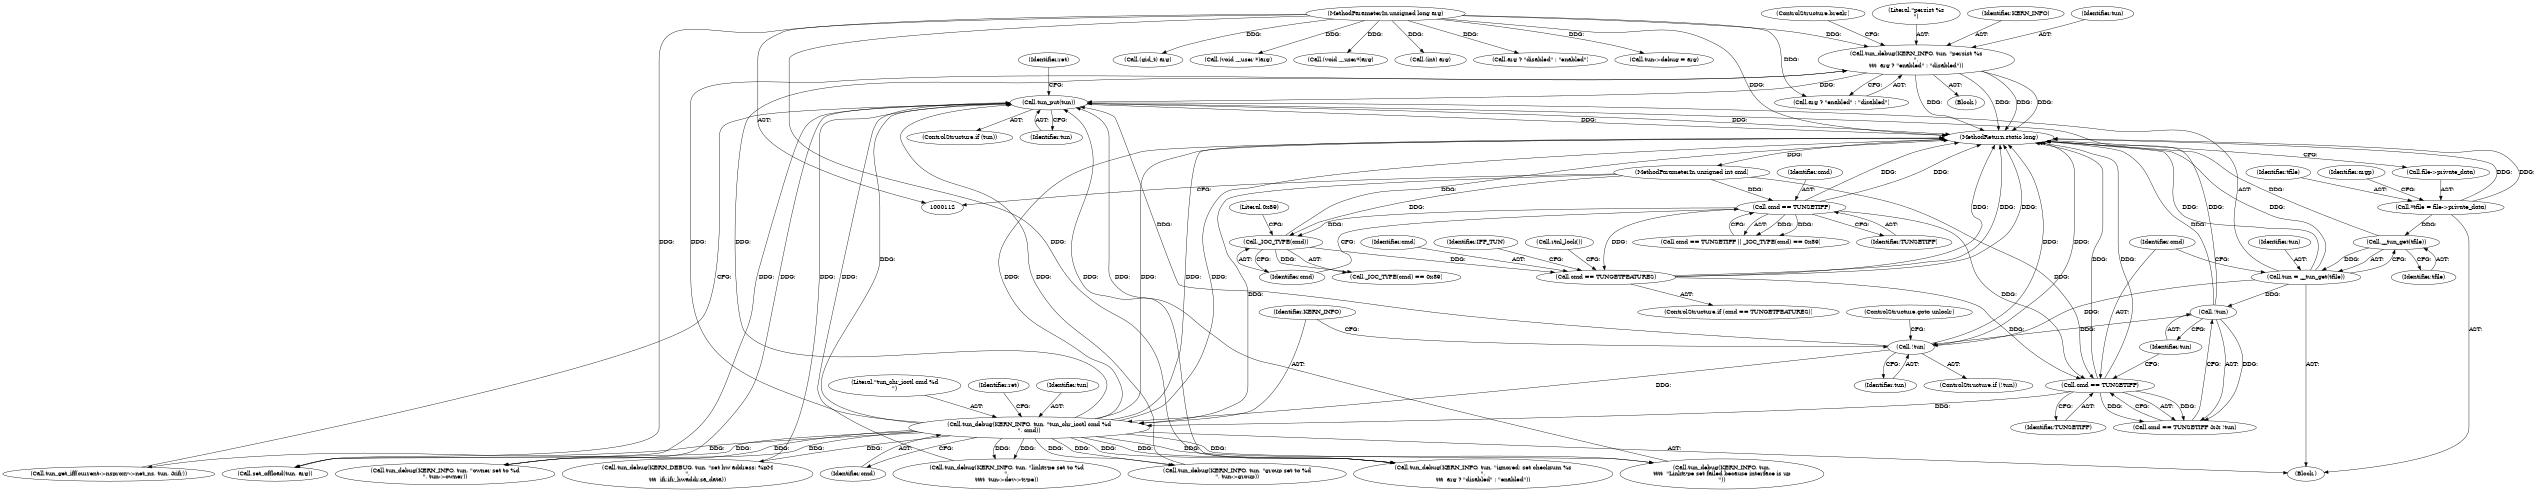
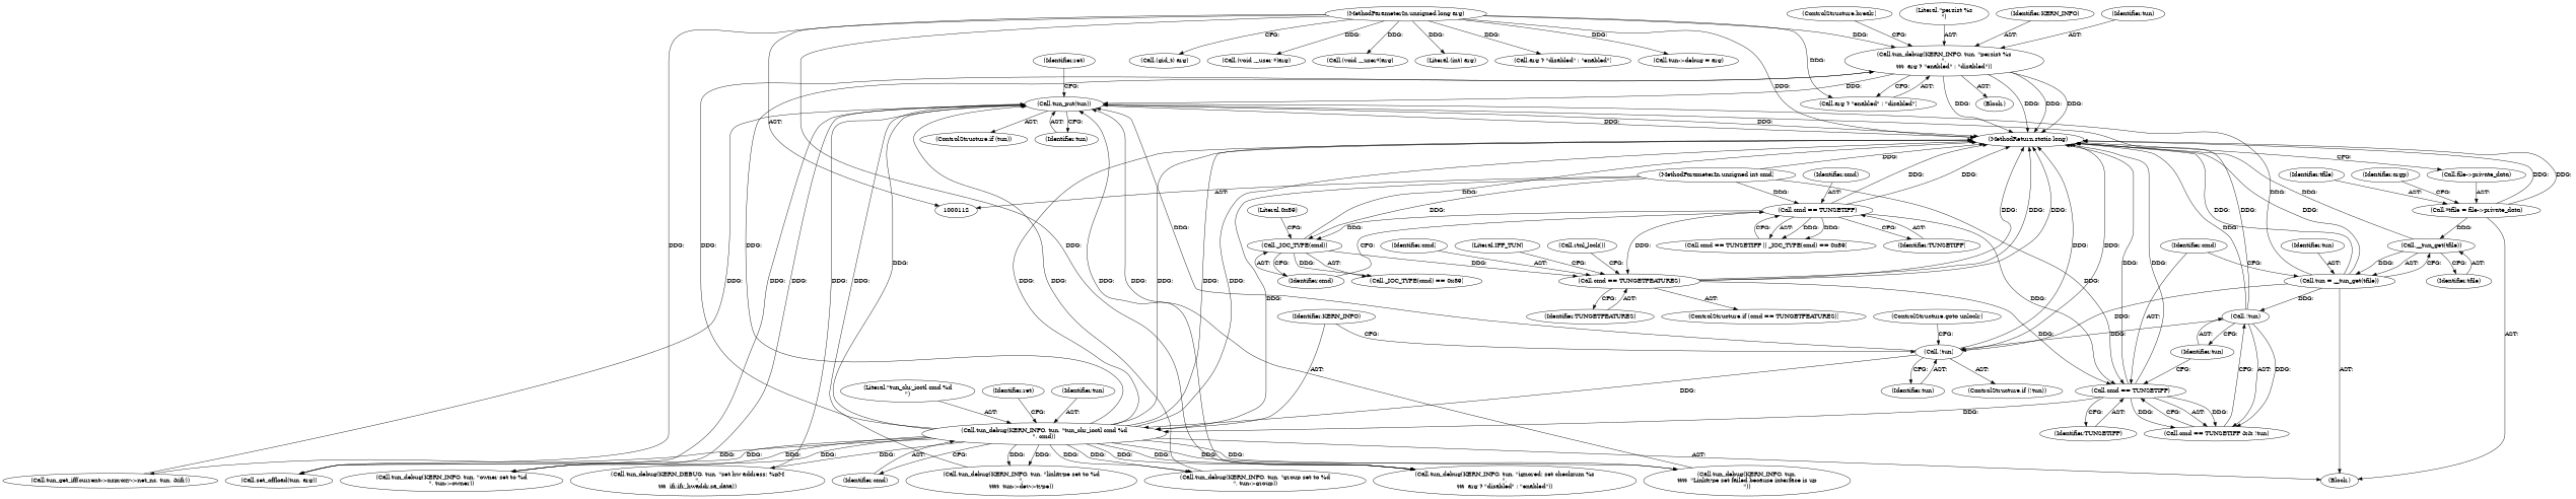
  digraph {
    n1 [label="(Call,tun_debug(KERN_INFO, tun, \"persist %s\n\",\n\t\t\t  arg ? \"enabled\" : \"disabled\"))"]
    n2 [label="(Call,tun_put(tun))"]
    n3 [label="(Call,arg ? \"enabled\" : \"disabled\")"]
    n4 [label="(Block,)"]
    n5 [label="(MethodReturn,static long)"]
    n6 [label="(ControlStructure,if (tun))"]
    n7 [label="(Identifier,tun)"]
    n8 [label="(Call,file->private_data)"]
    n9 [label="(Call,tun_debug(KERN_INFO, tun, \"tun_chr_ioctl cmd %d\n\", cmd))"]
    n10 [label="(Call,set_offload(tun, arg))"]
    n11 [label="(Block,)"]
    n12 [label="(Call,tun_get_iff(current->nsproxy->net_ns, tun, &ifr))"]
    n13 [label="(Call,tun_debug(KERN_DEBUG, tun, \"set hw address: %pM\n\",\n\t\t\t  ifr.ifr_hwaddr.sa_data))"]
    n14 [label="(Call,tun_debug(KERN_INFO, tun,\n\t\t\t\t  \"Linktype set failed because interface is up\n\"))"]
    n15 [label="(Call,tun_debug(KERN_INFO, tun, \"owner set to %d\n\", tun->owner))"]
    n16 [label="(Identifier,cmd)"]
    n17 [label="(Call,tun_debug(KERN_INFO, tun, \"ignored: set checksum %s\n\",\n\t\t\t  arg ? \"disabled\" : \"enabled\"))"]
    n18 [label="(Call,tun_debug(KERN_INFO, tun, \"linktype set to %d\n\",\n\t\t\t\t  tun->dev->type))"]
    n19 [label="(Call,tun_debug(KERN_INFO, tun, \"group set to %d\n\", tun->group))"]
    n20 [label="(Call,!tun)"]
    n21 [label="(Identifier,tun)"]
    n22 [label="(ControlStructure,if (!tun))"]
    n23 [label="(Call,tun = __tun_get(tfile))"]
    n24 [label="(Call,__tun_get(tfile))"]
    n25 [label="(Call,!tun)"]
    n26 [label="(Identifier,tfile)"]
    n27 [label="(Call,cmd == TUNSETIFF && !tun)"]
    n28 [label="(Identifier,tun)"]
    n29 [label="(Call,*tfile = file->private_data)"]
    n30 [label="(Call,cmd == TUNSETIFF)"]
    n31 [label="(Identifier,TUNSETIFF)"]
    n32 [label="(Call,cmd == TUNGETFEATURES)"]
+   n33 [label="(Identifier,TUNGETFEATURES)"]
    n34 [label="(ControlStructure,if (cmd == TUNGETFEATURES))"]
    n35 [label="(Call,cmd == TUNSETIFF)"]
    n36 [label="(Call,_IOC_TYPE(cmd))"]
    n37 [label="(Call,cmd == TUNSETIFF || _IOC_TYPE(cmd) == 0x89)"]
    n38 [label="(Identifier,TUNSETIFF)"]
    n39 [label="(Identifier,cmd)"]
    n40 [label="(Call,_IOC_TYPE(cmd) == 0x89)"]
    n41 [label="(MethodParameterIn,unsigned int cmd)"]
    1000112
    n43 [label="(MethodParameterIn,unsigned long arg)"]
    n44 [label="(Call,(gid_t) arg)"]
    n45 [label="(Call,(void __user *)arg)"]
    n46 [label="(Call,(void __user*)arg)"]
-   n47 [label="(Call,(int) arg)"]
+   n47 [label="(Literal,(int) arg)"]
    n48 [label="(Call,arg ? \"disabled\" : \"enabled\")"]
    n49 [label="(Call,tun->debug = arg)"]
    n50 [label="(Identifier,cmd)"]
    n51 [label="(Identifier,ret)"]
    n52 [label="(Identifier,tun)"]
    n53 [label="(ControlStructure,break;)"]
    n54 [label="(Identifier,cmd)"]
    n55 [label="(Identifier,tfile)"]
    n56 [label="(Identifier,cmd)"]
    n57 [label="(Literal,\"persist %s\n\")"]
    n58 [label="(Identifier,tun)"]
    n59 [label="(Literal,\"tun_chr_ioctl cmd %d\n\")"]
    n60 [label="(Identifier,ret)"]
    n61 [label="(Identifier,argp)"]
    n62 [label="(Identifier,KERN_INFO)"]
    n63 [label="(ControlStructure,goto unlock;)"]
-   n64 [label="(Identifier,IFF_TUN)"]
+   n64 [label="(Literal,IFF_TUN)"]
    n65 [label="(Identifier,tun)"]
    n66 [label="(Literal,0x89)"]
    n67 [label="(Call,rtnl_lock())"]
    n68 [label="(Identifier,KERN_INFO)"]
    n1 -> n2 [label="DDG: "]
    n1 -> n3 [label="CFG: "]
    n1 -> n4 [label="AST: "]
    n1 -> n5 [label="DDG: "]
    n1 -> n5 [label="DDG: "]
    n1 -> n5 [label="DDG: "]
    n1 -> n5 [label="DDG: "]
    n2 -> n5 [label="DDG: "]
    n2 -> n5 [label="DDG: "]
    n2 -> n6 [label="AST: "]
    n2 -> n7 [label="CFG: "]
    n3 -> n1 [label="AST: "]
    n5 -> n8 [label="CFG: "]
    n7 -> n2 [label="AST: "]
    n8 -> n29 [label="AST: "]
    n9 -> n1 [label="DDG: "]
    n9 -> n1 [label="DDG: "]
    n9 -> n2 [label="DDG: "]
    n9 -> n5 [label="DDG: "]
    n9 -> n5 [label="DDG: "]
    n9 -> n5 [label="DDG: "]
    n9 -> n5 [label="DDG: "]
    n9 -> n10 [label="DDG: "]
    n9 -> n11 [label="AST: "]
    n9 -> n12 [label="DDG: "]
    n9 -> n13 [label="DDG: "]
    n9 -> n14 [label="DDG: "]
    n9 -> n14 [label="DDG: "]
    n9 -> n15 [label="DDG: "]
    n9 -> n15 [label="DDG: "]
    n9 -> n16 [label="CFG: "]
    n9 -> n17 [label="DDG: "]
    n9 -> n17 [label="DDG: "]
    n9 -> n18 [label="DDG: "]
    n9 -> n18 [label="DDG: "]
    n9 -> n19 [label="DDG: "]
    n9 -> n19 [label="DDG: "]
    n10 -> n2 [label="DDG: "]
-   n12 -> n2 [label="CFG: "]
+   n12 -> n2 [label="DDG: "]
    n13 -> n2 [label="DDG: "]
    n14 -> n2 [label="DDG: "]
    n15 -> n2 [label="DDG: "]
    n16 -> n9 [label="AST: "]
    n17 -> n2 [label="DDG: "]
    n18 -> n2 [label="DDG: "]
    n19 -> n2 [label="DDG: "]
    n20 -> n2 [label="DDG: "]
    n20 -> n5 [label="DDG: "]
    n20 -> n5 [label="DDG: "]
    n20 -> n9 [label="DDG: "]
    n20 -> n21 [label="CFG: "]
    n20 -> n22 [label="AST: "]
    n21 -> n20 [label="AST: "]
-   n23 -> n2 [label="AST: "]
+   n23 -> n2 [label="DDG: "]
    n23 -> n5 [label="DDG: "]
    n23 -> n5 [label="DDG: "]
    n23 -> n11 [label="AST: "]
    n23 -> n20 [label="DDG: "]
    n23 -> n24 [label="CFG: "]
    n23 -> n25 [label="DDG: "]
    n24 -> n5 [label="DDG: "]
    n24 -> n23 [label="AST: "]
    n24 -> n23 [label="DDG: "]
    n24 -> n26 [label="CFG: "]
    n25 -> n2 [label="DDG: "]
    n25 -> n5 [label="DDG: "]
    n25 -> n20 [label="DDG: "]
    n25 -> n27 [label="AST: "]
    n25 -> n27 [label="DDG: "]
    n25 -> n28 [label="CFG: "]
    n26 -> n24 [label="AST: "]
    n27 -> n25 [label="CFG: "]
    n27 -> n30 [label="CFG: "]
    n28 -> n25 [label="AST: "]
    n28 -> n30 [label="CFG: "]
    n29 -> n5 [label="DDG: "]
    n29 -> n5 [label="DDG: "]
    n29 -> n11 [label="AST: "]
    n29 -> n24 [label="DDG: "]
    n30 -> n5 [label="DDG: "]
    n30 -> n5 [label="DDG: "]
    n30 -> n9 [label="DDG: "]
    n30 -> n27 [label="AST: "]
    n30 -> n27 [label="DDG: "]
    n30 -> n27 [label="DDG: "]
    n30 -> n31 [label="CFG: "]
    n31 -> n30 [label="AST: "]
    n32 -> n5 [label="DDG: "]
    n32 -> n5 [label="DDG: "]
    n32 -> n5 [label="DDG: "]
    n32 -> n30 [label="DDG: "]
+   n32 -> n33 [label="CFG: "]
    n32 -> n34 [label="AST: "]
+   n33 -> n32 [label="AST: "]
    n35 -> n5 [label="DDG: "]
    n35 -> n5 [label="DDG: "]
    n35 -> n30 [label="DDG: "]
    n35 -> n32 [label="DDG: "]
    n35 -> n36 [label="DDG: "]
    n35 -> n37 [label="AST: "]
    n35 -> n37 [label="DDG: "]
    n35 -> n37 [label="DDG: "]
    n35 -> n38 [label="CFG: "]
    n36 -> n5 [label="DDG: "]
    n36 -> n32 [label="DDG: "]
    n36 -> n39 [label="CFG: "]
    n36 -> n40 [label="AST: "]
    n36 -> n40 [label="DDG: "]
    n37 -> n35 [label="CFG: "]
    n38 -> n35 [label="AST: "]
    n39 -> n35 [label="CFG: "]
    n39 -> n36 [label="AST: "]
-   n5 -> n41 [label="DDG: "]
+   n41 -> n5 [label="DDG: "]
    n41 -> n9 [label="DDG: "]
    n41 -> n30 [label="DDG: "]
    n41 -> n35 [label="DDG: "]
    n41 -> n36 [label="DDG: "]
-   n41 -> 1000112 [label="CFG: "]
+   n41 -> 1000112 [label="AST: "]
    n43 -> n1 [label="DDG: "]
    n43 -> n3 [label="DDG: "]
    n43 -> n5 [label="DDG: "]
    n43 -> n10 [label="DDG: "]
    n43 -> n17 [label="DDG: "]
    n43 -> 1000112 [label="AST: "]
-   n43 -> n44 [label="DDG: "]
+   n43 -> n44 [label="CFG: "]
    n43 -> n45 [label="DDG: "]
    n43 -> n46 [label="DDG: "]
    n43 -> n47 [label="DDG: "]
    n43 -> n48 [label="DDG: "]
    n43 -> n49 [label="DDG: "]
    n50 -> n35 [label="AST: "]
    n51 -> n2 [label="CFG: "]
    n52 -> n1 [label="AST: "]
    n53 -> n1 [label="CFG: "]
    n54 -> n23 [label="CFG: "]
    n54 -> n30 [label="AST: "]
    n55 -> n29 [label="AST: "]
    n56 -> n32 [label="AST: "]
    n57 -> n1 [label="AST: "]
    n58 -> n23 [label="AST: "]
    n59 -> n9 [label="AST: "]
    n60 -> n9 [label="CFG: "]
    n61 -> n29 [label="CFG: "]
    n62 -> n9 [label="AST: "]
    n62 -> n20 [label="CFG: "]
    n63 -> n20 [label="CFG: "]
    n64 -> n32 [label="CFG: "]
    n65 -> n9 [label="AST: "]
    n66 -> n36 [label="CFG: "]
    n67 -> n32 [label="CFG: "]
    n68 -> n1 [label="AST: "]
  }
